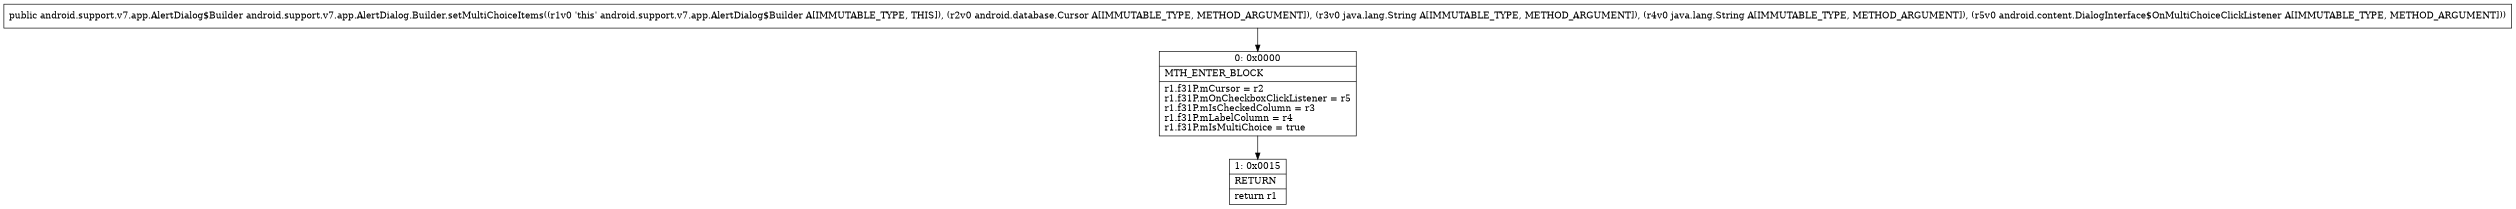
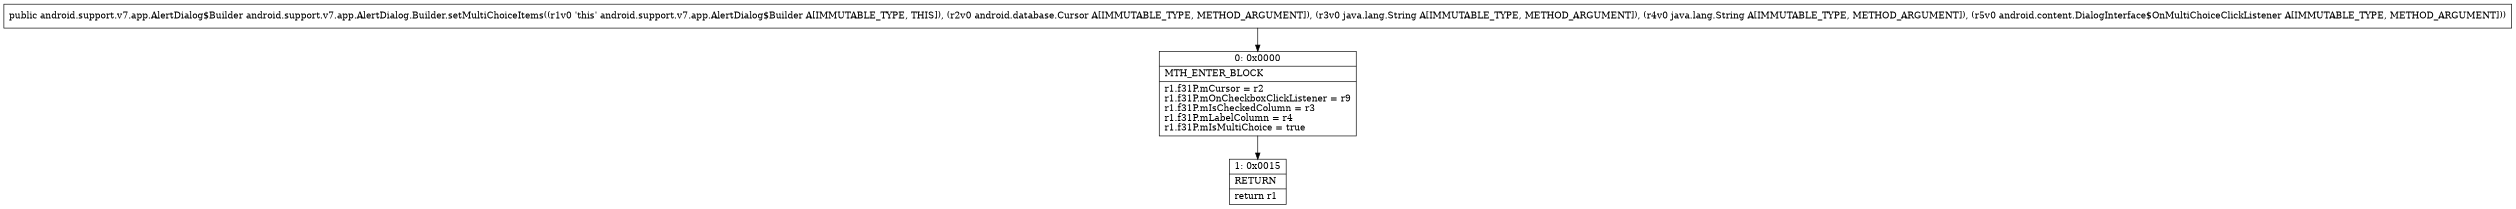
  digraph {
    node [shape=record]
-   n1 [label="{0\:\ 0x0000|MTH_ENTER_BLOCK\l|r1.f31P.mCursor = r2\lr1.f31P.mOnCheckboxClickListener = r5\lr1.f31P.mIsCheckedColumn = r3\lr1.f31P.mLabelColumn = r4\lr1.f31P.mIsMultiChoice = true\l}"]
+   n1 [label="{0\:\ 0x0000|MTH_ENTER_BLOCK\l|r1.f31P.mCursor = r2\lr1.f31P.mOnCheckboxClickListener = r9\lr1.f31P.mIsCheckedColumn = r3\lr1.f31P.mLabelColumn = r4\lr1.f31P.mIsMultiChoice = true\l}"]
    n2 [label="{1\:\ 0x0015|RETURN\l|return r1\l}"]
    n3 [label="{public android.support.v7.app.AlertDialog$Builder android.support.v7.app.AlertDialog.Builder.setMultiChoiceItems((r1v0 'this' android.support.v7.app.AlertDialog$Builder A[IMMUTABLE_TYPE, THIS]), (r2v0 android.database.Cursor A[IMMUTABLE_TYPE, METHOD_ARGUMENT]), (r3v0 java.lang.String A[IMMUTABLE_TYPE, METHOD_ARGUMENT]), (r4v0 java.lang.String A[IMMUTABLE_TYPE, METHOD_ARGUMENT]), (r5v0 android.content.DialogInterface$OnMultiChoiceClickListener A[IMMUTABLE_TYPE, METHOD_ARGUMENT])) }"]
    n1 -> n2
    n3 -> n1
  }
